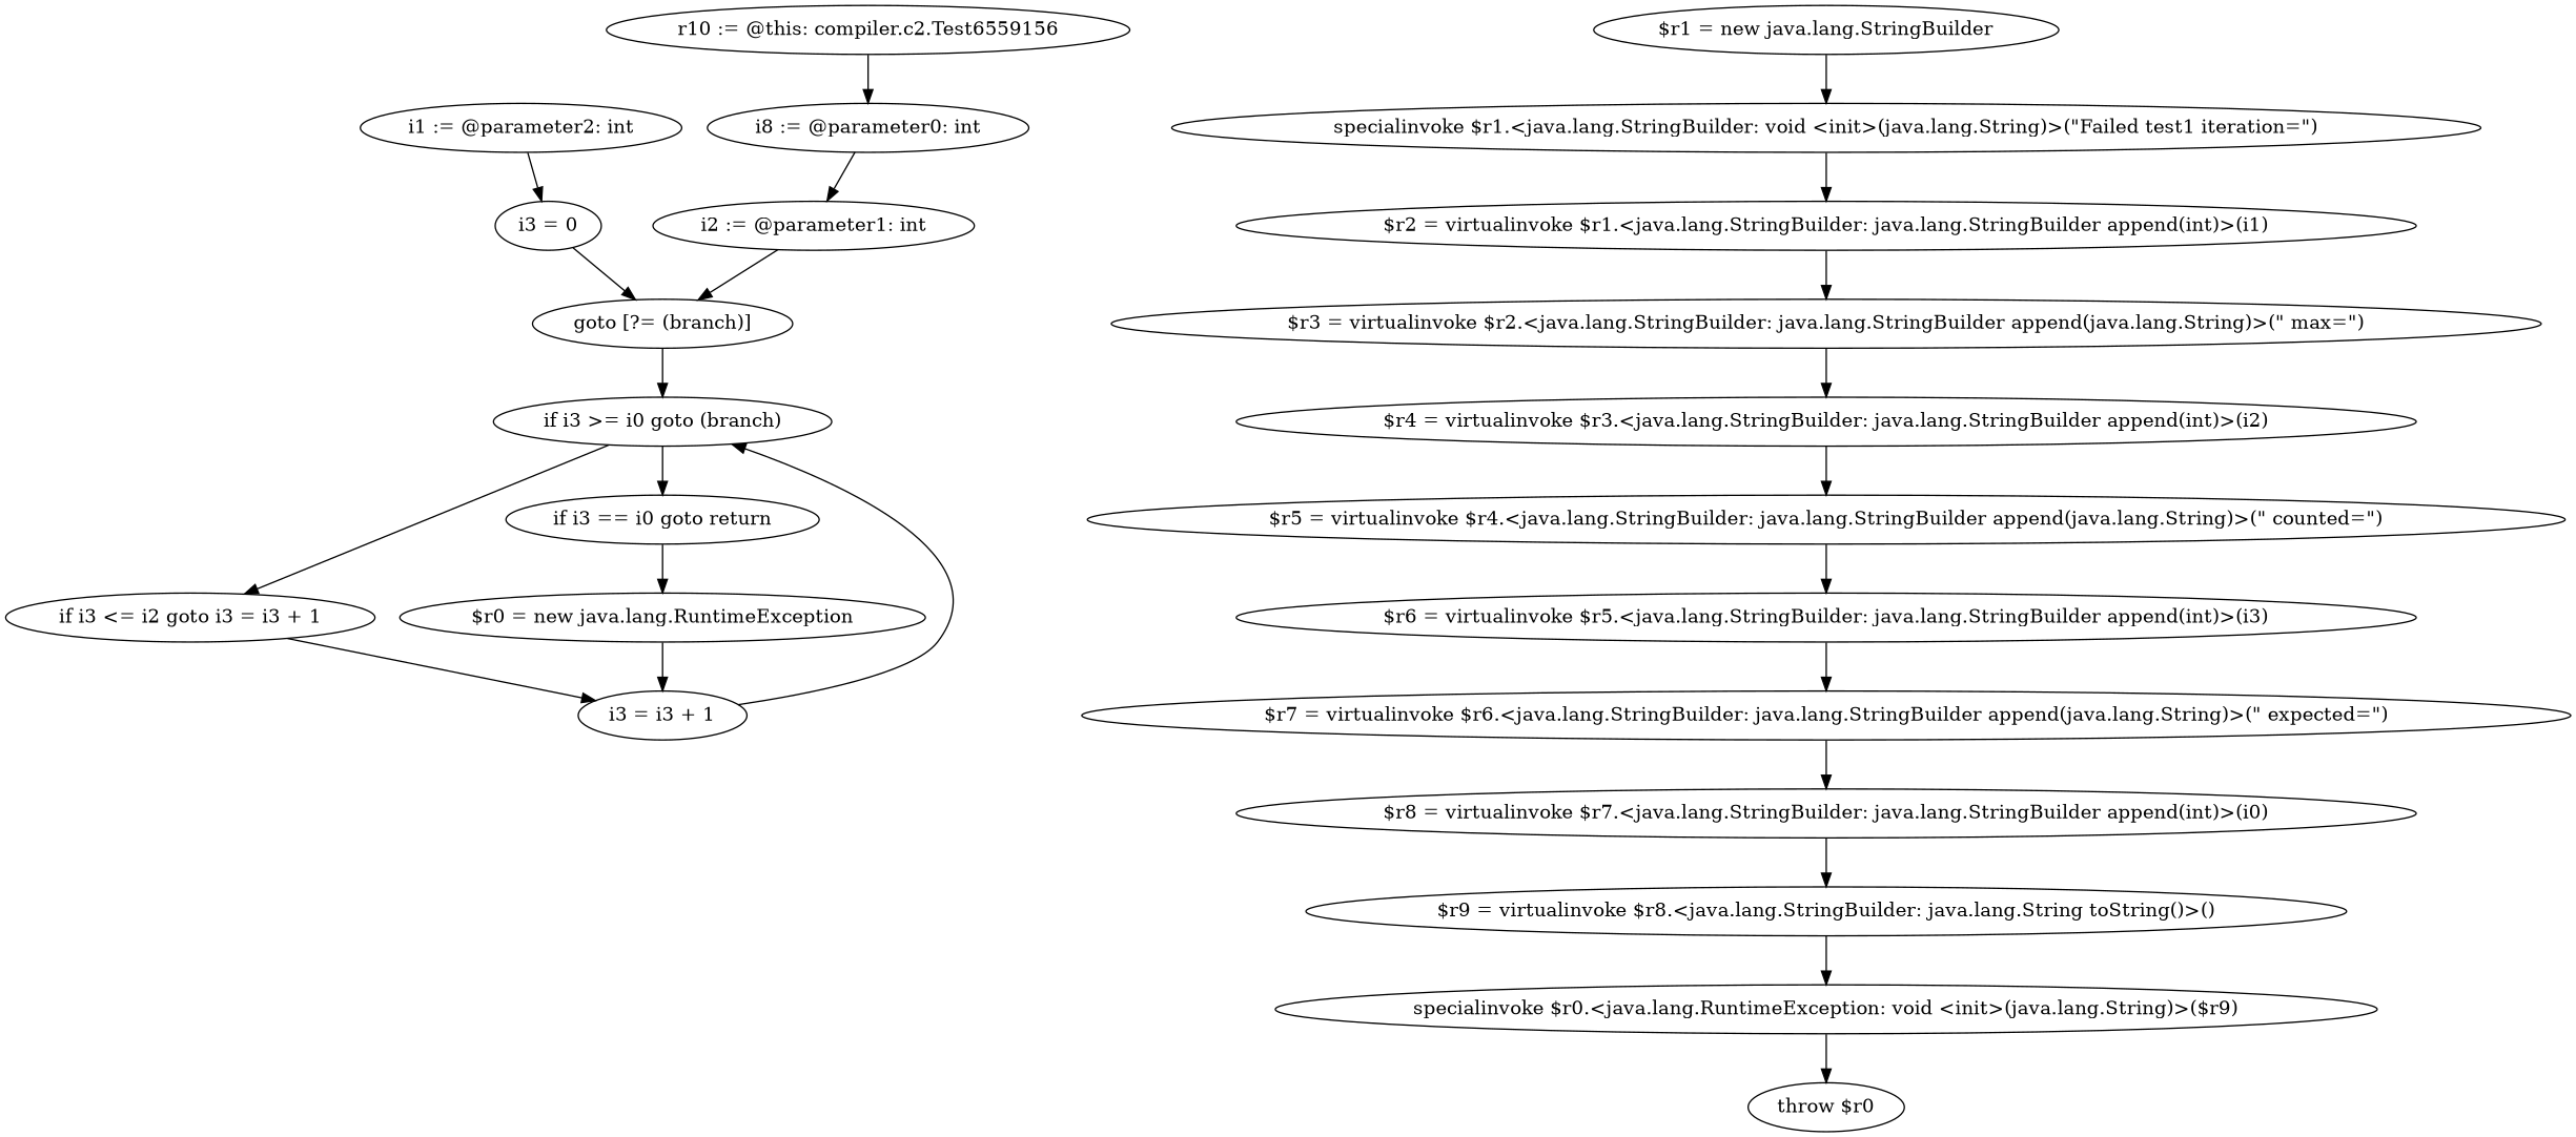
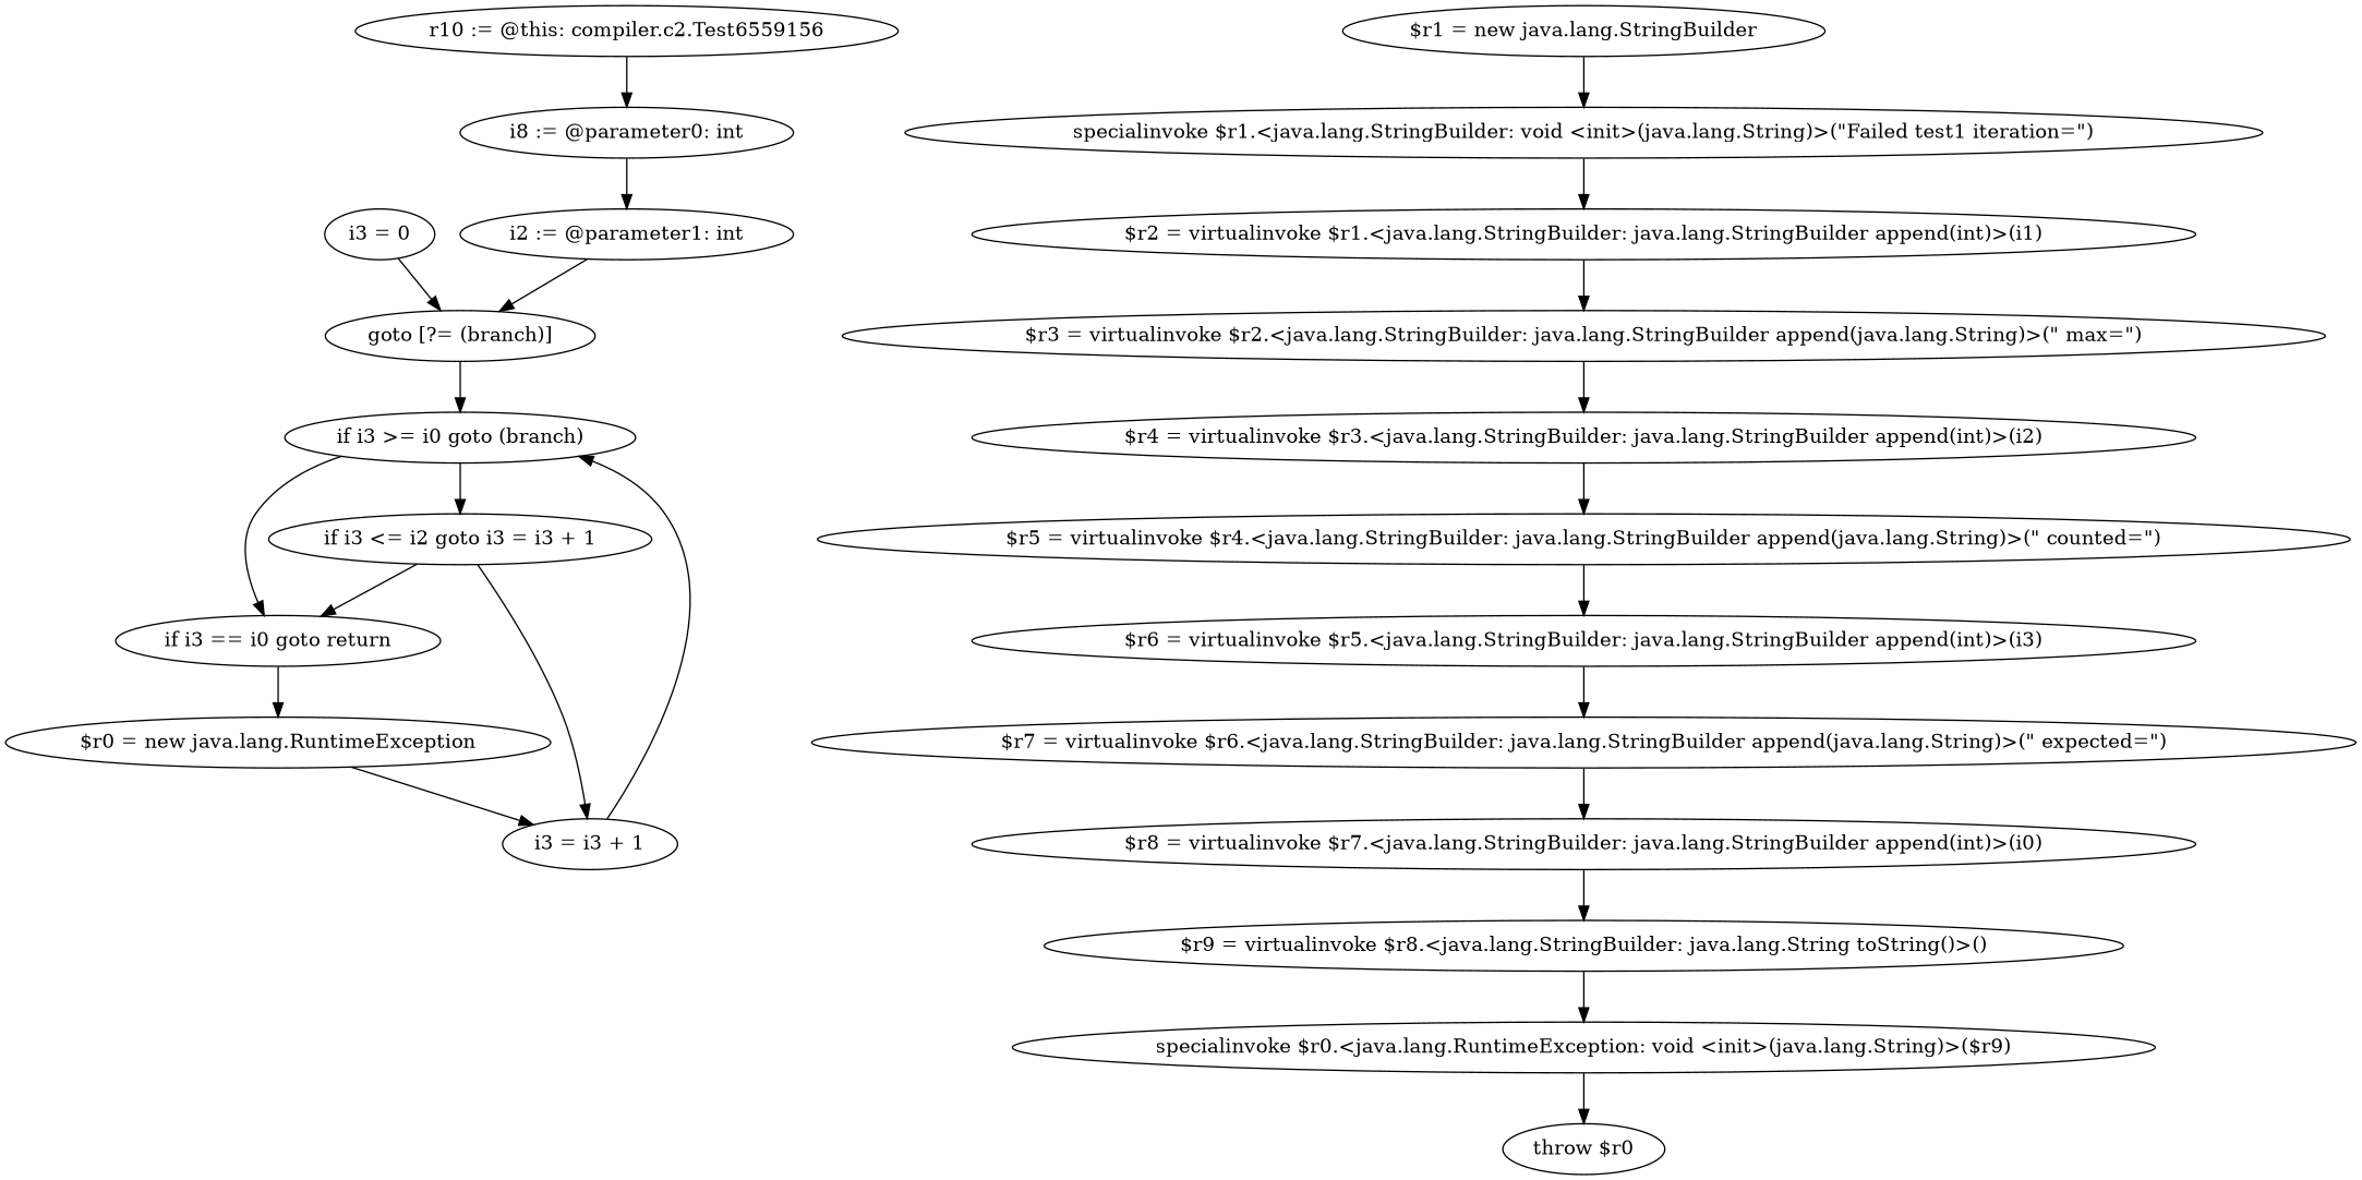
  digraph {
    n1 [label="i8 := @parameter0: int"]
    "r10 := @this: compiler.c2.Test6559156"
    "i2 := @parameter1: int"
    "goto [?= (branch)]"
-   "i1 := @parameter2: int"
    "i3 = 0"
    "if i3 >= i0 goto (branch)"
    "if i3 <= i2 goto i3 = i3 + 1"
    "if i3 == i0 goto return"
    "i3 = i3 + 1"
    "$r0 = new java.lang.RuntimeException"
    "$r1 = new java.lang.StringBuilder"
    "specialinvoke $r1.<java.lang.StringBuilder: void <init>(java.lang.String)>(\"Failed test1 iteration=\")"
    "$r2 = virtualinvoke $r1.<java.lang.StringBuilder: java.lang.StringBuilder append(int)>(i1)"
    "$r3 = virtualinvoke $r2.<java.lang.StringBuilder: java.lang.StringBuilder append(java.lang.String)>(\" max=\")"
    "$r4 = virtualinvoke $r3.<java.lang.StringBuilder: java.lang.StringBuilder append(int)>(i2)"
    "$r5 = virtualinvoke $r4.<java.lang.StringBuilder: java.lang.StringBuilder append(java.lang.String)>(\" counted=\")"
    "$r6 = virtualinvoke $r5.<java.lang.StringBuilder: java.lang.StringBuilder append(int)>(i3)"
    "$r7 = virtualinvoke $r6.<java.lang.StringBuilder: java.lang.StringBuilder append(java.lang.String)>(\" expected=\")"
    "$r8 = virtualinvoke $r7.<java.lang.StringBuilder: java.lang.StringBuilder append(int)>(i0)"
    "$r9 = virtualinvoke $r8.<java.lang.StringBuilder: java.lang.String toString()>()"
    "specialinvoke $r0.<java.lang.RuntimeException: void <init>(java.lang.String)>($r9)"
    "throw $r0"
    n1 -> "i2 := @parameter1: int"
    "r10 := @this: compiler.c2.Test6559156" -> n1
    "i2 := @parameter1: int" -> "goto [?= (branch)]"
    "goto [?= (branch)]" -> "if i3 >= i0 goto (branch)"
-   "i1 := @parameter2: int" -> "i3 = 0"
    "i3 = 0" -> "goto [?= (branch)]"
    "if i3 >= i0 goto (branch)" -> "if i3 <= i2 goto i3 = i3 + 1"
    "if i3 >= i0 goto (branch)" -> "if i3 == i0 goto return"
+   "if i3 <= i2 goto i3 = i3 + 1" -> "if i3 == i0 goto return"
    "if i3 <= i2 goto i3 = i3 + 1" -> "i3 = i3 + 1"
    "if i3 == i0 goto return" -> "$r0 = new java.lang.RuntimeException"
    "i3 = i3 + 1" -> "if i3 >= i0 goto (branch)"
    "$r0 = new java.lang.RuntimeException" -> "i3 = i3 + 1"
    "$r1 = new java.lang.StringBuilder" -> "specialinvoke $r1.<java.lang.StringBuilder: void <init>(java.lang.String)>(\"Failed test1 iteration=\")"
    "specialinvoke $r1.<java.lang.StringBuilder: void <init>(java.lang.String)>(\"Failed test1 iteration=\")" -> "$r2 = virtualinvoke $r1.<java.lang.StringBuilder: java.lang.StringBuilder append(int)>(i1)"
    "$r2 = virtualinvoke $r1.<java.lang.StringBuilder: java.lang.StringBuilder append(int)>(i1)" -> "$r3 = virtualinvoke $r2.<java.lang.StringBuilder: java.lang.StringBuilder append(java.lang.String)>(\" max=\")"
    "$r3 = virtualinvoke $r2.<java.lang.StringBuilder: java.lang.StringBuilder append(java.lang.String)>(\" max=\")" -> "$r4 = virtualinvoke $r3.<java.lang.StringBuilder: java.lang.StringBuilder append(int)>(i2)"
    "$r4 = virtualinvoke $r3.<java.lang.StringBuilder: java.lang.StringBuilder append(int)>(i2)" -> "$r5 = virtualinvoke $r4.<java.lang.StringBuilder: java.lang.StringBuilder append(java.lang.String)>(\" counted=\")"
    "$r5 = virtualinvoke $r4.<java.lang.StringBuilder: java.lang.StringBuilder append(java.lang.String)>(\" counted=\")" -> "$r6 = virtualinvoke $r5.<java.lang.StringBuilder: java.lang.StringBuilder append(int)>(i3)"
    "$r6 = virtualinvoke $r5.<java.lang.StringBuilder: java.lang.StringBuilder append(int)>(i3)" -> "$r7 = virtualinvoke $r6.<java.lang.StringBuilder: java.lang.StringBuilder append(java.lang.String)>(\" expected=\")"
    "$r7 = virtualinvoke $r6.<java.lang.StringBuilder: java.lang.StringBuilder append(java.lang.String)>(\" expected=\")" -> "$r8 = virtualinvoke $r7.<java.lang.StringBuilder: java.lang.StringBuilder append(int)>(i0)"
    "$r8 = virtualinvoke $r7.<java.lang.StringBuilder: java.lang.StringBuilder append(int)>(i0)" -> "$r9 = virtualinvoke $r8.<java.lang.StringBuilder: java.lang.String toString()>()"
    "$r9 = virtualinvoke $r8.<java.lang.StringBuilder: java.lang.String toString()>()" -> "specialinvoke $r0.<java.lang.RuntimeException: void <init>(java.lang.String)>($r9)"
    "specialinvoke $r0.<java.lang.RuntimeException: void <init>(java.lang.String)>($r9)" -> "throw $r0"
  }
